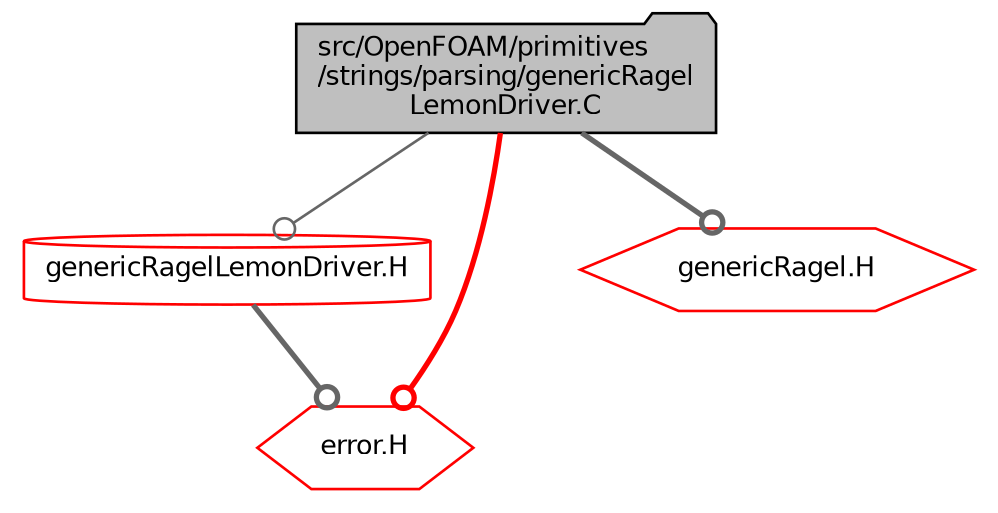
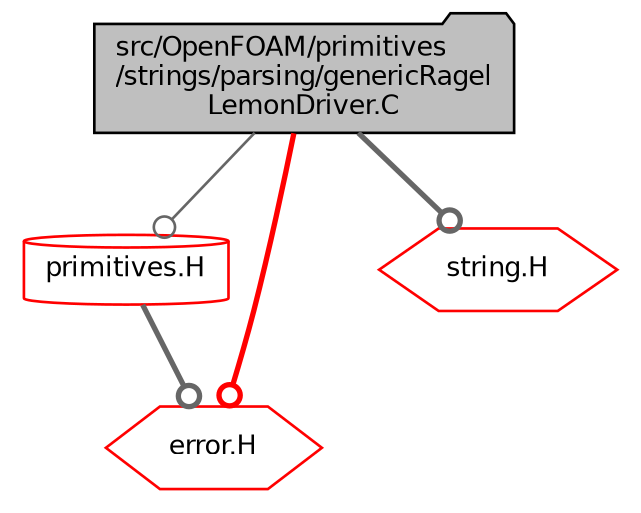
  digraph {
    node [color=red fontname=Helvetica fontsize=10 shape=hexagon]
    edge [arrowhead=odot color=gray40 fontname=Helvetica fontsize=10 labelfontname=Helvetica labelfontsize=10 style=bold]
    n1 [color=black fillcolor=grey75 fontcolor=black height=0.2 label="src/OpenFOAM/primitives\l/strings/parsing/genericRagel\lLemonDriver.C" shape=folder style=filled width=0.4]
-   n2 [height=0.2 label="genericRagelLemonDriver.H" shape=cylinder width=0.4]
+   n2 [height=0.2 label="primitives.H" shape=cylinder width=0.4]
    n3 [height=0.2 label="error.H" width=0.4]
-   n4 [height=0.2 label="genericRagel.H" width=0.4]
+   n4 [height=0.2 label="string.H" width=0.4]
    n1 -> n2 [style=solid]
    n1 -> n3 [color=red]
    n1 -> n4
    n2 -> n3
  }
